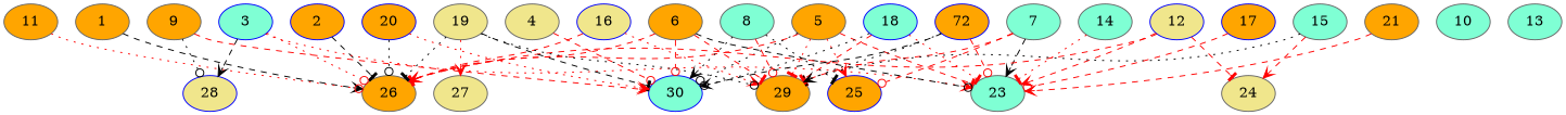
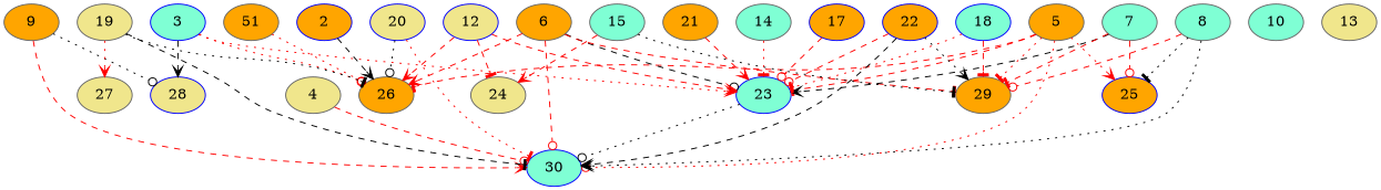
  digraph {
    node [alpha=0.13 color=gray40 fillcolor=orange style=filled]
    edge [arrowhead=vee color=red style=dashed]
-   1 [alpha=0.00 expect_size=10120192]
    26 [alpha=0.03 expect_size=37536768]
    2 [alpha=0.15 color=blue expect_size=31213568]
    3 [alpha=0.18 color=blue expect_size=38963200 fillcolor=aquamarine]
-   23 [alpha=0.05 expect_size=9939968 fillcolor=aquamarine]
+   23 [alpha=0.05 color=blue expect_size=9939968 fillcolor=aquamarine]
    28 [color=blue expect_size=27113472 fillcolor=khaki]
    4 [alpha=0.08 expect_size=29472768 fillcolor=khaki]
    30 [alpha=0.07 color=blue expect_size=31998976 fillcolor=aquamarine]
    5 [alpha=0.07 expect_size=13056000]
    25 [alpha=0.18 color=blue expect_size=51799040]
    29 [alpha=0.16 expect_size=41922560]
    6 [alpha=0.14 expect_size=23097344]
    7 [alpha=0.14 expect_size=37695488 fillcolor=aquamarine]
    8 [alpha=0.12 expect_size=34479104 fillcolor=aquamarine]
    9 [expect_size=30913536]
    10 [alpha=0.04 expect_size=27342848 fillcolor=aquamarine]
-   11 [alpha=0.15 expect_size=22178816]
+   11 [alpha=0.15 expect_size=22178816 label=51]
    12 [alpha=0.16 color=blue expect_size=23170048 fillcolor=khaki]
    24 [alpha=0.20 expect_size=33325056 fillcolor=khaki]
-   13 [alpha=0.10 expect_size=10456064 fillcolor=aquamarine]
+   13 [alpha=0.10 expect_size=10456064 fillcolor=khaki]
    14 [alpha=0.08 expect_size=5340160 fillcolor=aquamarine]
    15 [alpha=0.14 expect_size=23682048 fillcolor=aquamarine]
-   16 [alpha=0.02 color=blue expect_size=41095168 fillcolor=khaki]
    17 [color=blue expect_size=26359808]
    18 [alpha=0.06 color=blue expect_size=11610112 fillcolor=aquamarine]
    19 [alpha=0.16 expect_size=38919168 fillcolor=khaki]
    27 [alpha=0.02 expect_size=42458112 fillcolor=khaki]
-   20 [color=blue expect_size=22546432]
+   20 [color=blue expect_size=22546432 fillcolor=khaki]
    21 [alpha=0.11 expect_size=32096256]
-   22 [alpha=0.01 color=blue expect_size=19302400 label=72]
-   1 -> 26 [color=black]
-   2 -> 26 [arrowhead=tee color=black]
+   22 [alpha=0.01 color=blue expect_size=19302400]
+   2 -> 26 [color=black]
    3 -> 26 [arrowhead=odot style=dotted]
    3 -> 23 [style=dotted]
    3 -> 28 [color=black]
    4 -> 30 [arrowhead=odot]
    5 -> 26 [arrowhead=tee]
    5 -> 23 [arrowhead=tee]
-   5 -> 30 [arrowhead=odot color=black style=dotted]
+   5 -> 30 [arrowhead=odot style=dotted]
    5 -> 25 [style=dotted]
    5 -> 29 [arrowhead=tee style=dotted]
    6 -> 26
    6 -> 23 [arrowhead=odot color=black]
    6 -> 30 [arrowhead=odot]
    6 -> 29 [arrowhead=tee]
    7 -> 23 [color=black]
    7 -> 25 [arrowhead=odot]
    7 -> 29 [arrowhead=tee]
    8 -> 30 [color=black style=dotted]
    8 -> 25 [arrowhead=tee color=black style=dotted]
    8 -> 29 [arrowhead=odot]
    9 -> 28 [arrowhead=odot color=black style=dotted]
    9 -> 30
    11 -> 26 [arrowhead=odot style=dotted]
    12 -> 26
    12 -> 23
    12 -> 24 [arrowhead=tee]
    14 -> 23 [arrowhead=tee style=dotted]
    15 -> 29 [arrowhead=tee color=black style=dotted]
    15 -> 24
-   16 -> 26 [arrowhead=tee]
-   16 -> 29 [style=dotted]
    17 -> 23 [arrowhead=odot]
    18 -> 23 [arrowhead=tee style=dotted]
-   18 -> 30 [arrowhead=odot color=black style=dotted]
+   23 -> 30 [arrowhead=odot color=black style=dotted]
    18 -> 29 [arrowhead=tee]
    19 -> 26 [arrowhead=tee color=black style=dotted]
    19 -> 30 [arrowhead=tee color=black]
-   19 -> 29 [arrowhead=odot color=black style=dotted]
    19 -> 27 [style=dotted]
    20 -> 26 [arrowhead=odot color=black style=dotted]
-   20 -> 30 [style=dotted]
+   20 -> 30 [arrowhead=tee style=dotted]
    21 -> 23
    22 -> 23 [arrowhead=odot]
    22 -> 30 [color=black]
    22 -> 29 [color=black style=dotted]
  }
